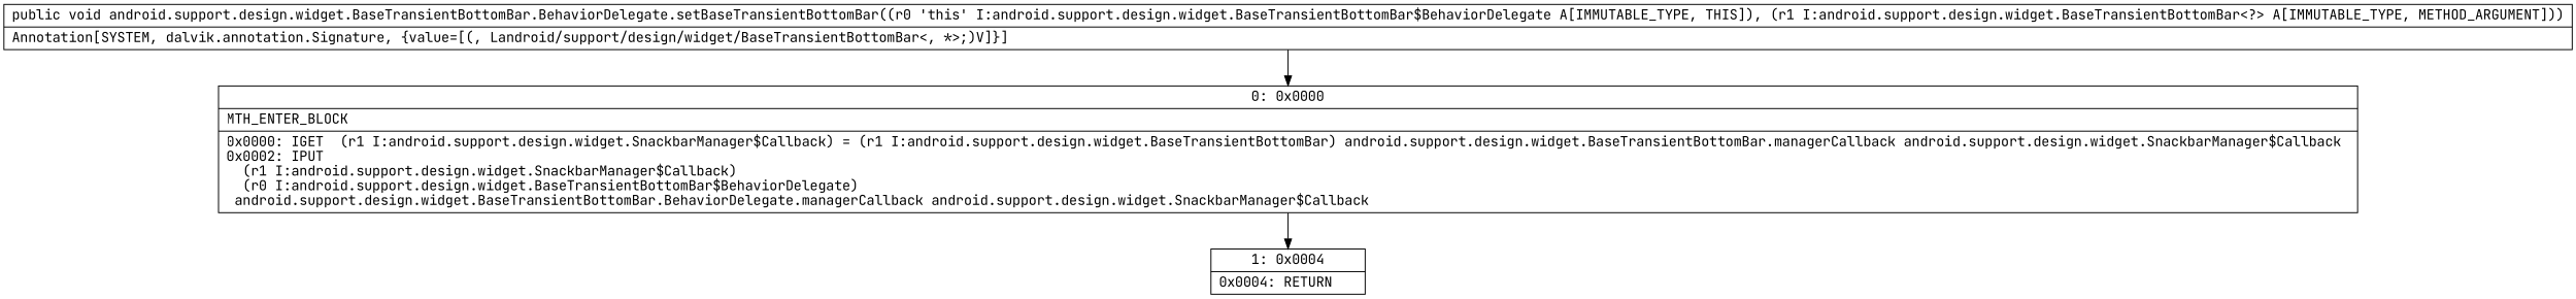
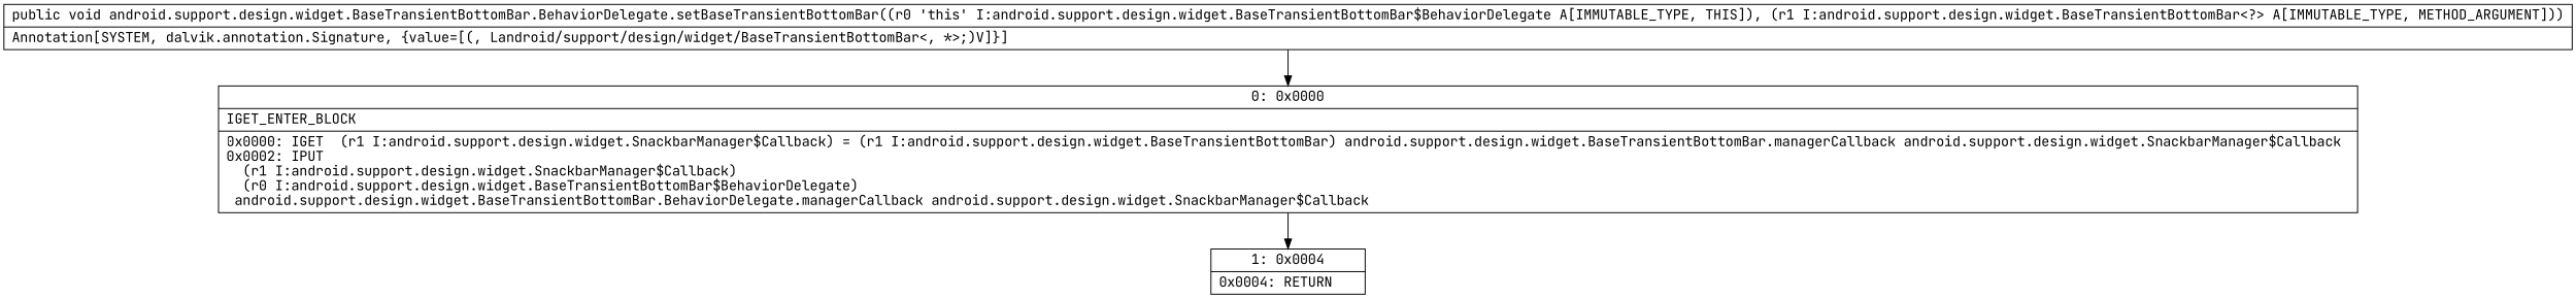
  digraph {
    fontname="JetBrains Mono"
    node [shape=record fontname="JetBrains Mono"]
    edge [fontname="JetBrains Mono"]
-   n1 [label="{0\:\ 0x0000|MTH_ENTER_BLOCK\l|0x0000: IGET  (r1 I:android.support.design.widget.SnackbarManager$Callback) = (r1 I:android.support.design.widget.BaseTransientBottomBar) android.support.design.widget.BaseTransientBottomBar.managerCallback android.support.design.widget.SnackbarManager$Callback \l0x0002: IPUT  \l  (r1 I:android.support.design.widget.SnackbarManager$Callback)\l  (r0 I:android.support.design.widget.BaseTransientBottomBar$BehaviorDelegate)\l android.support.design.widget.BaseTransientBottomBar.BehaviorDelegate.managerCallback android.support.design.widget.SnackbarManager$Callback \l}"]
+   n1 [label="{0\:\ 0x0000|IGET_ENTER_BLOCK\l|0x0000: IGET  (r1 I:android.support.design.widget.SnackbarManager$Callback) = (r1 I:android.support.design.widget.BaseTransientBottomBar) android.support.design.widget.BaseTransientBottomBar.managerCallback android.support.design.widget.SnackbarManager$Callback \l0x0002: IPUT  \l  (r1 I:android.support.design.widget.SnackbarManager$Callback)\l  (r0 I:android.support.design.widget.BaseTransientBottomBar$BehaviorDelegate)\l android.support.design.widget.BaseTransientBottomBar.BehaviorDelegate.managerCallback android.support.design.widget.SnackbarManager$Callback \l}"]
    n2 [label="{1\:\ 0x0004|0x0004: RETURN   \l}"]
    n3 [label="{public void android.support.design.widget.BaseTransientBottomBar.BehaviorDelegate.setBaseTransientBottomBar((r0 'this' I:android.support.design.widget.BaseTransientBottomBar$BehaviorDelegate A[IMMUTABLE_TYPE, THIS]), (r1 I:android.support.design.widget.BaseTransientBottomBar\<?\> A[IMMUTABLE_TYPE, METHOD_ARGUMENT]))  | Annotation[SYSTEM, dalvik.annotation.Signature, \{value=[(, Landroid\/support\/design\/widget\/BaseTransientBottomBar\<, *\>;)V]\}]\l}"]
    n1 -> n2
    n3 -> n1
  }
